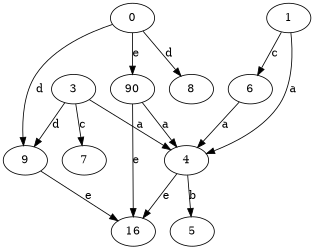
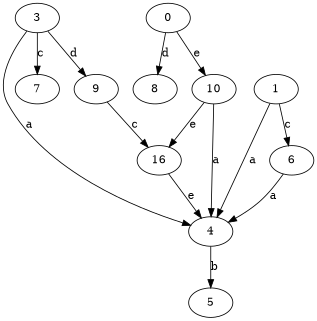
  strict digraph {
    3
    4
    7
    9
    5
    n6 [label=16]
    0
    8
-   10 [label=90]
+   10
    1
    6
    3 -> 4 [label=a]
    3 -> 7 [label=c]
    3 -> 9 [label=d]
    4 -> 5 [label=b]
-   4 -> n6 [label=e]
-   9 -> n6 [label=e]
-   0 -> 9 [label=d]
+   n6 -> 4 [label=e]
+   9 -> n6 [label=c]
    0 -> 8 [label=d]
    0 -> 10 [label=e]
    10 -> 4 [label=a]
    10 -> n6 [label=e]
    1 -> 4 [label=a]
    1 -> 6 [label=c]
    6 -> 4 [label=a]
  }
